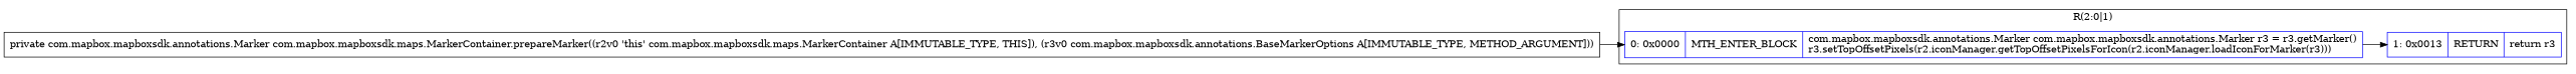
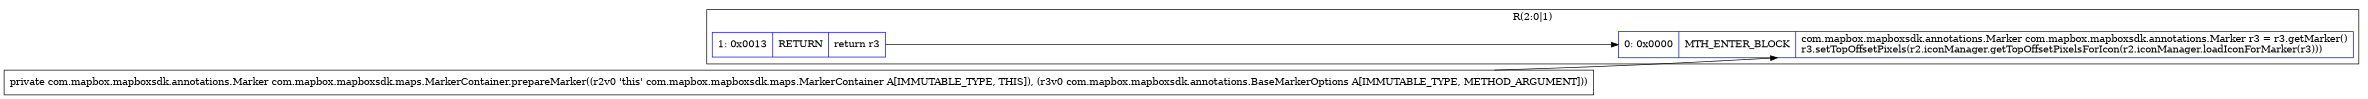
  digraph {
    rankdir=LR
    node [color=blue shape=record]
    n1 [label="{0\:\ 0x0000|MTH_ENTER_BLOCK\l|com.mapbox.mapboxsdk.annotations.Marker com.mapbox.mapboxsdk.annotations.Marker r3 = r3.getMarker()\lr3.setTopOffsetPixels(r2.iconManager.getTopOffsetPixelsForIcon(r2.iconManager.loadIconForMarker(r3)))\l}"]
    n2 [label="{1\:\ 0x0013|RETURN\l|return r3\l}"]
    n3 [label="{private com.mapbox.mapboxsdk.annotations.Marker com.mapbox.mapboxsdk.maps.MarkerContainer.prepareMarker((r2v0 'this' com.mapbox.mapboxsdk.maps.MarkerContainer A[IMMUTABLE_TYPE, THIS]), (r3v0 com.mapbox.mapboxsdk.annotations.BaseMarkerOptions A[IMMUTABLE_TYPE, METHOD_ARGUMENT])) }" color=""]
    subgraph cluster_1 {
      label="R(2:0|1)"
      n1
      n2
    }
-   n1 -> n2
+   n2 -> n1
    n3 -> n1
  }
